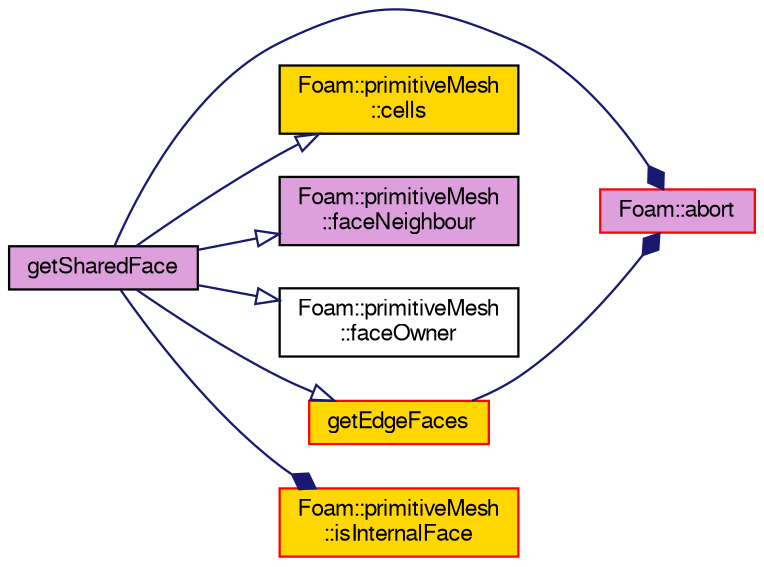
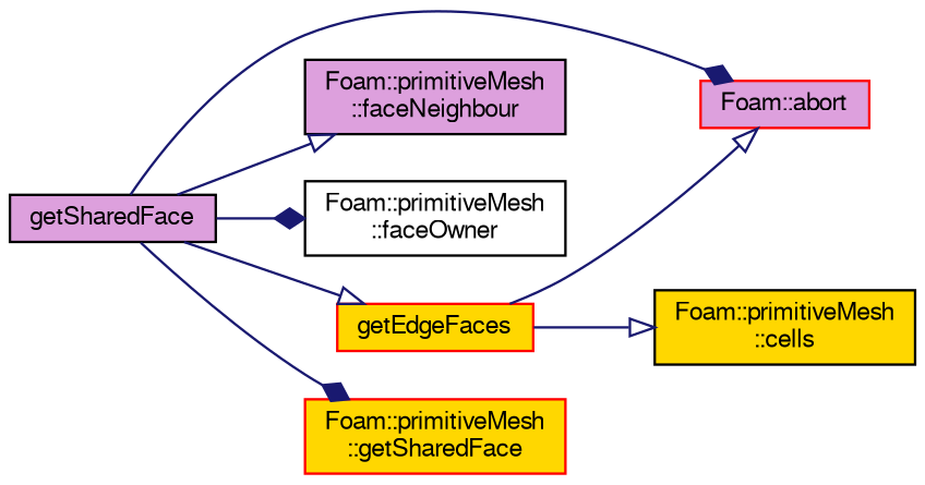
  digraph {
    rankdir=LR
    node [color=black fillcolor=plum fontname=FreeSans fontsize=10 shape=record style=filled]
    edge [arrowhead=diamond color=midnightblue fontname=FreeSans fontsize=10 labelfontname=FreeSans labelfontsize=10 style=solid]
    n1 [fontcolor=black height=0.2 label=getSharedFace width=0.4]
    n2 [color=red height=0.2 label="Foam::abort" width=0.4]
    n3 [fillcolor=gold height=0.2 label="Foam::primitiveMesh\l::cells" width=0.4]
    n4 [height=0.2 label="Foam::primitiveMesh\l::faceNeighbour" width=0.4]
    n5 [fillcolor=white height=0.2 label="Foam::primitiveMesh\l::faceOwner" width=0.4]
    n6 [color=red fillcolor=gold height=0.2 label=getEdgeFaces width=0.4]
-   n7 [color=red fillcolor=gold height=0.2 label="Foam::primitiveMesh\l::isInternalFace" width=0.4]
+   n7 [color=red fillcolor=gold height=0.2 label="Foam::primitiveMesh\l::getSharedFace" width=0.4]
    n1 -> n2
-   n1 -> n3 [arrowhead=onormal]
+   n6 -> n3 [arrowhead=onormal]
    n1 -> n4 [arrowhead=onormal]
-   n1 -> n5 [arrowhead=onormal]
+   n1 -> n5
    n1 -> n6 [arrowhead=onormal]
    n1 -> n7
-   n6 -> n2
+   n6 -> n2 [arrowhead=onormal]
  }
